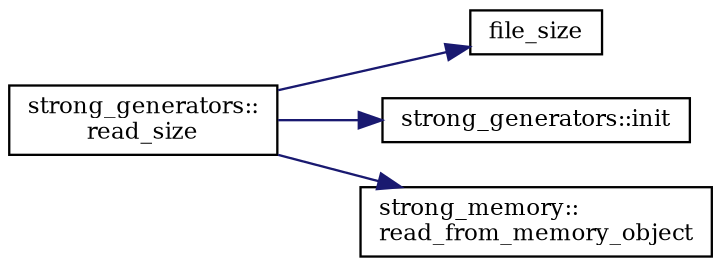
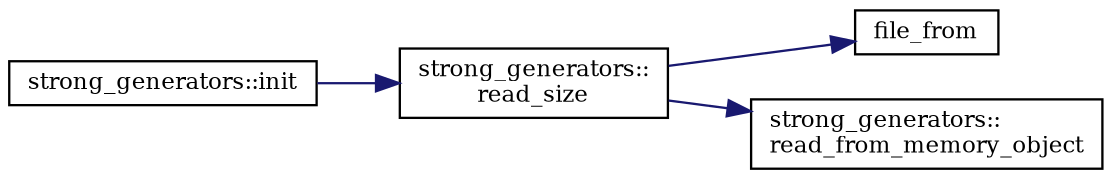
  digraph {
    fontname="DejaVu Serif"
    rankdir=LR
    node [color=black fillcolor=white fontname="DejaVu Serif" fontsize=10 shape=record style=filled]
    edge [color=midnightblue fontname="DejaVu Serif" fontsize=10 labelfontname=Helvetica labelfontsize=10 style=solid]
    n1 [height=0.2 label="strong_generators::\lread_size" width=0.4]
-   n2 [height=0.2 label=file_size width=0.4]
+   n2 [height=0.2 label=file_from width=0.4]
    n3 [height=0.2 label="strong_generators::init" width=0.4]
-   n4 [height=0.2 label="strong_memory::\lread_from_memory_object" width=0.4]
+   n4 [height=0.2 label="strong_generators::\lread_from_memory_object" width=0.4]
    n1 -> n2
-   n1 -> n3
+   n3 -> n1
    n1 -> n4
  }
